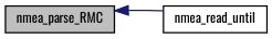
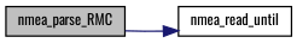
  digraph {
    rankdir=LR
    fontname=Oswald
    node [color=black fontname=Oswald fontsize=10 shape=record style=filled]
    n1 [fillcolor=grey75 fontcolor=black height=0.2 label=nmea_parse_RMC width=0.4]
    n2 [fillcolor=white height=0.2 label=nmea_read_until width=0.4]
-   n2 -> n1 [color=midnightblue fontname=Oswald fontsize=10 labelfontname=FreeSans labelfontsize=10 style=solid]
+   n1 -> n2 [color=midnightblue fontname=Oswald fontsize=10 labelfontname=FreeSans labelfontsize=10 style=solid]
  }
